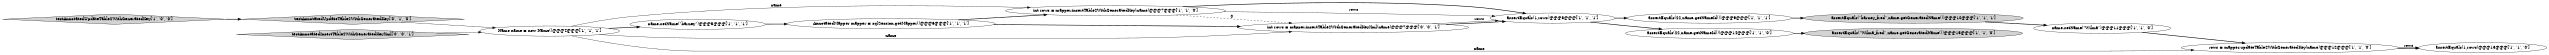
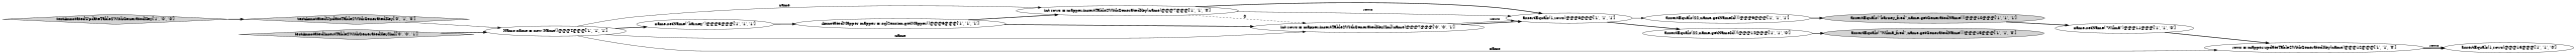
  digraph {
    rankdir=LR
    node [fillcolor=white shape=ellipse style=filled]
    edge [style=bold]
    n1 [label="AnnotatedMapper mapper = sqlSession.getMapper()@@@6@@@['1', '1', '1']"]
    n2 [label="int rows = mapper.insertTable2WithGeneratedKeyXml(name)@@@7@@@['0', '0', '1']"]
    n3 [label="int rows = mapper.insertTable2WithGeneratedKey(name)@@@7@@@['1', '1', '0']"]
    n4 [label="assertEquals(1,rows)@@@8@@@['1', '1', '1']"]
    n5 [label="name.setName(\"Wilma\")@@@11@@@['1', '1', '0']"]
    n6 [label="rows = mapper.updateTable2WithGeneratedKey(name)@@@12@@@['1', '1', '0']"]
    n7 [label="assertEquals(1,rows)@@@13@@@['1', '1', '0']"]
    n8 [fillcolor=lightgray label="testAnnotatedUpdateTable2WithGeneratedKey['0', '1', '0']" shape=diamond]
    n9 [label="Name name = new Name()@@@4@@@['1', '1', '1']"]
    n10 [label="name.setName(\"barney\")@@@5@@@['1', '1', '1']"]
    n11 [label="assertEquals(22,name.getNameId())@@@9@@@['1', '1', '1']"]
    n12 [label="assertEquals(22,name.getNameId())@@@14@@@['1', '1', '0']"]
    n13 [fillcolor=lightgray label="testAnnotatedInsertTable2WithGeneratedKeyXml['0', '0', '1']" shape=diamond]
    n14 [fillcolor=lightgray label="testAnnotatedUpdateTable2WithGeneratedKey['1', '0', '0']" shape=diamond]
    n15 [fillcolor=lightgray label="assertEquals(\"barney_fred\",name.getGeneratedName())@@@10@@@['1', '1', '1']"]
    n16 [fillcolor=lightgray label="assertEquals(\"Wilma_fred\",name.getGeneratedName())@@@15@@@['1', '1', '0']"]
    n1 -> n2
    n1 -> n3
    n2 -> n4 [label=rows style=solid]
    n2 -> n4
    n3 -> n2 [label=0 style=dashed]
    n3 -> n4 [label=rows style=solid]
    n3 -> n4
-   n4 -> n11
+   n4 -> n11 [style=solid]
    n4 -> n12
    n5 -> n6
    n6 -> n7 [label=rows style=solid]
    n6 -> n7
    n8 -> n9 [style=solid]
    n9 -> n2 [label=name style=solid]
    n9 -> n3 [label=name style=solid]
    n9 -> n6 [label=name style=solid]
    n9 -> n10
    n10 -> n1
    n11 -> n15
    n12 -> n16
-   n13 -> n9 [style=solid]
+   n13 -> n9
    n14 -> n8
    n15 -> n5
  }
